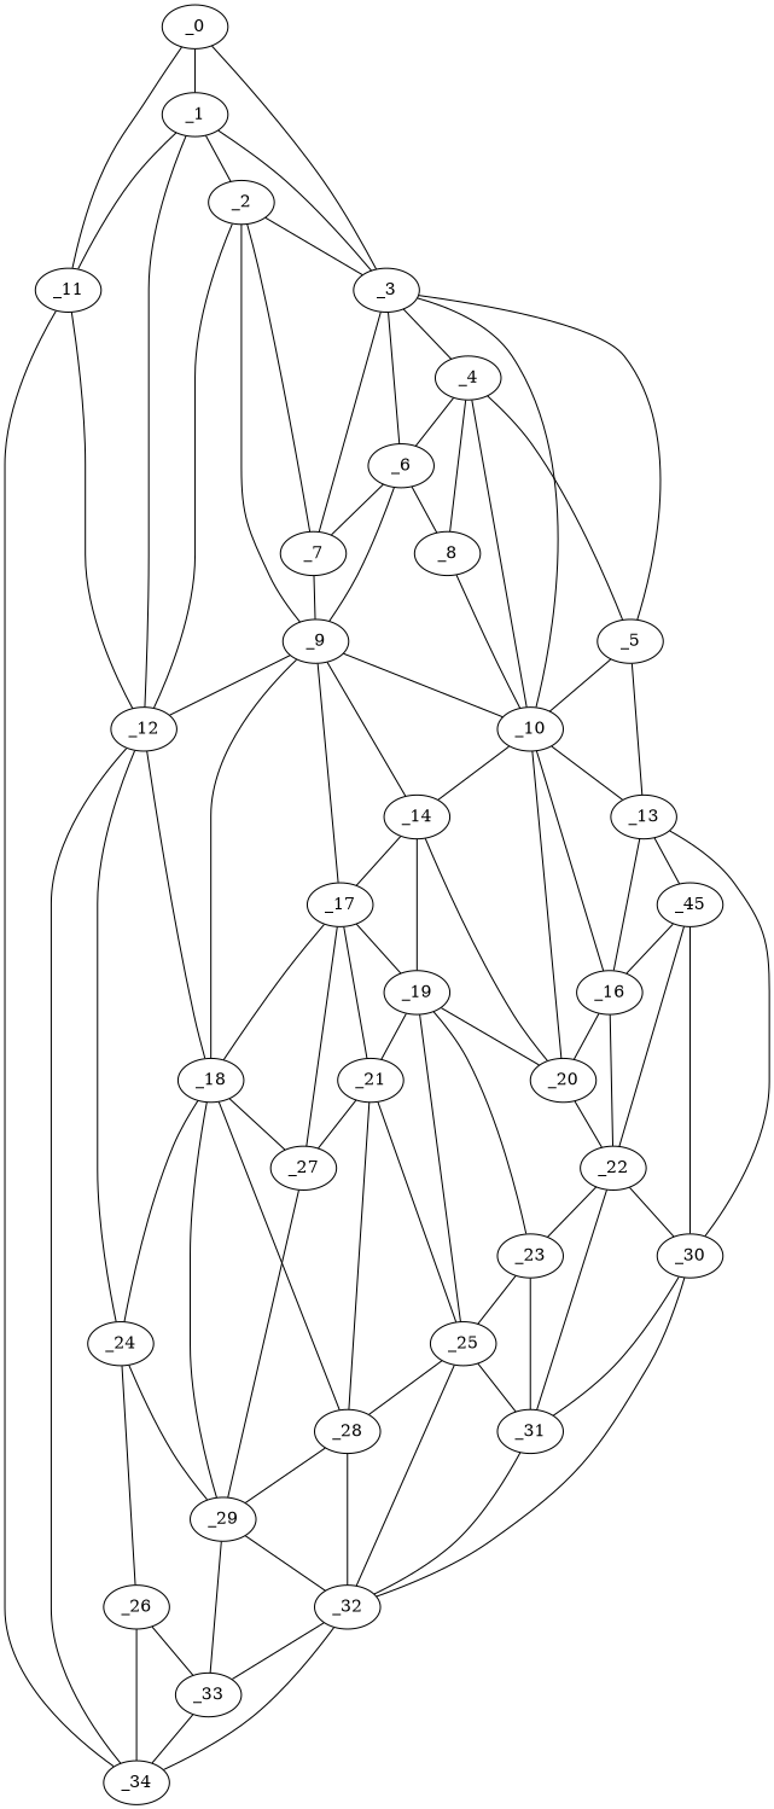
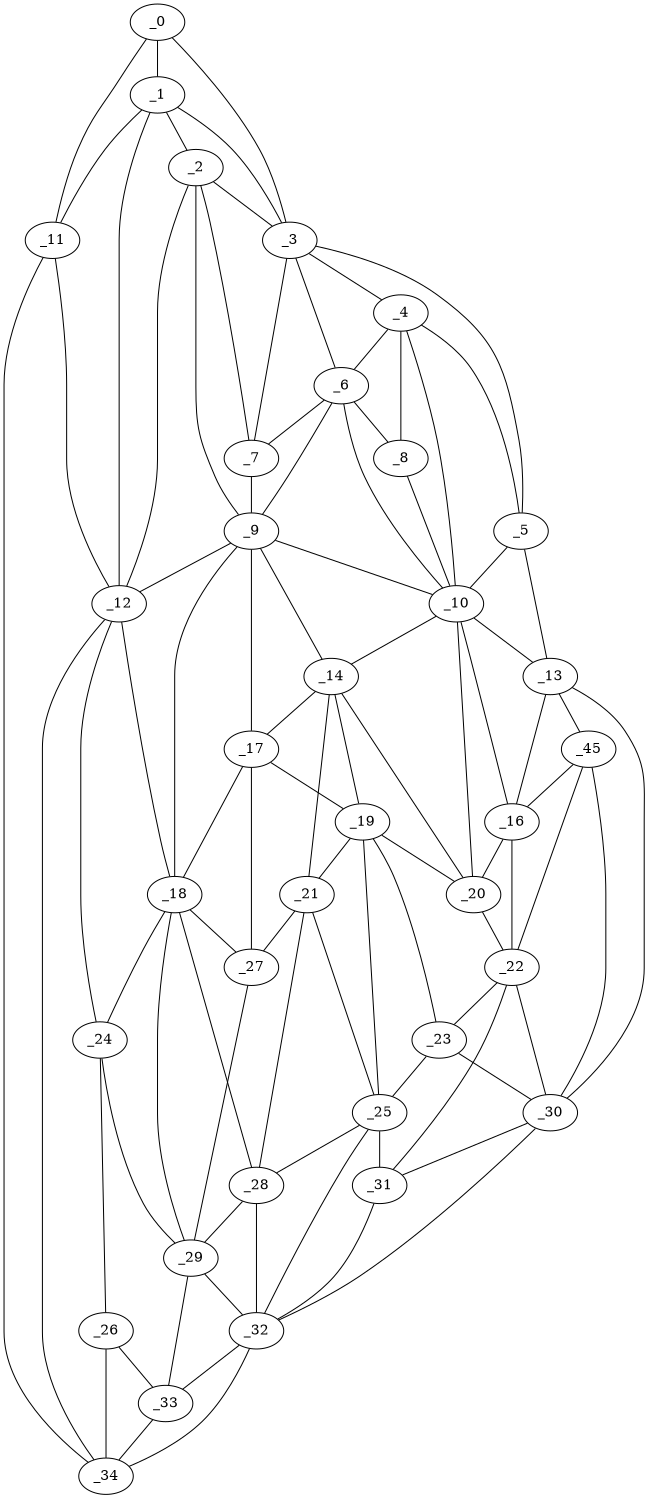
  graph {
    node [x=35 y=66]
    edge [valence=2]
    _0 [x=19 y=14]
    _1 [x=21 y=23]
    _3 [x=25 y=68]
    _11 [x=57 y=4]
    _2 [x=24 y=43]
    _12 [x=64 y=8]
    _7
    _4 [x=31 y=104]
    _5 [x=31 y=117]
    _6 [x=32 y=75]
    _34 [x=112 y=16]
    _9 [x=45 y=58]
    _18 [x=87 y=56]
    _24 [x=99 y=42]
    _10 [x=46 y=96]
    _8 [y=98]
    _13 [x=73 y=119]
    _14 [x=81 y=73]
    _17 [x=84]
    _27 [x=103]
    _29 [x=106 y=53]
    _28 [x=105 y=74]
    _26 [x=103 y=34]
    _33 [x=111 y=23]
    _16 [x=83 y=109]
    _20 [x=88 y=102]
    _19 [x=87 y=77]
    _21 [x=95 y=76]
    n29 [label=_45 x=81 y=115]
    _30 [x=107 y=113]
    _22 [x=96 y=105]
    _31 [x=108 y=94]
    _32 [x=109 y=86]
    _23 [x=98 y=94]
    _25 [x=100 y=89]
    _0 -- _1 [valence=1]
    _0 -- _3 [valence=1]
    _0 -- _11 [valence=1]
    _1 -- _3 [valence=1]
    _1 -- _11
    _1 -- _2
    _1 -- _12 [valence=1]
    _3 -- _7
    _3 -- _4
    _3 -- _5 [valence=1]
    _3 -- _6 [valence=1]
    _11 -- _12 [valence=1]
    _11 -- _34 [valence=1]
    _2 -- _3 [valence=1]
    _2 -- _12
    _2 -- _7
    _2 -- _9
    _12 -- _34
    _12 -- _18
    _12 -- _24
    _7 -- _9
    _4 -- _5 [valence=1]
    _4 -- _6
    _4 -- _10
    _4 -- _8
    _5 -- _10
    _5 -- _13 [valence=1]
    _6 -- _7
    _6 -- _9 [valence=1]
-   _3 -- _10
+   _6 -- _10
    _6 -- _8
    _9 -- _12
    _9 -- _18
    _9 -- _10
    _9 -- _14 [valence=1]
    _9 -- _17
    _18 -- _24 [valence=1]
    _18 -- _27
    _18 -- _29
    _18 -- _28
    _24 -- _29
    _24 -- _26 [valence=1]
    _10 -- _13
    _10 -- _14 [valence=1]
    _10 -- _16 [valence=1]
    _10 -- _20
    _8 -- _10 [valence=1]
    _13 -- _16
    _13 -- n29 [valence=1]
    _13 -- _30 [valence=1]
    _14 -- _17
    _14 -- _20
    _14 -- _19 [valence=1]
    _17 -- _18 [valence=1]
    _17 -- _27
    _17 -- _19 [valence=1]
-   _17 -- _21
+   _14 -- _21
    _27 -- _29
    _29 -- _33
    _29 -- _32
    _28 -- _29 [valence=1]
    _28 -- _32
    _26 -- _34
    _26 -- _33
    _33 -- _34 [valence=1]
    _16 -- _20
    _16 -- _22
    _20 -- _22 [valence=1]
    _19 -- _20
    _19 -- _21 [valence=1]
    _19 -- _23
    _19 -- _25 [valence=1]
    _21 -- _27 [valence=1]
    _21 -- _28
    _21 -- _25 [valence=1]
    n29 -- _16
    n29 -- _30
    n29 -- _22 [valence=1]
    _30 -- _31
    _30 -- _32 [valence=1]
    _22 -- _30 [valence=1]
    _22 -- _31 [valence=1]
    _22 -- _23
    _31 -- _32 [valence=1]
    _32 -- _34 [valence=1]
    _32 -- _33 [valence=1]
-   _23 -- _31
+   _23 -- _30
    _23 -- _25
    _25 -- _28
    _25 -- _31 [valence=1]
    _25 -- _32 [valence=1]
  }
